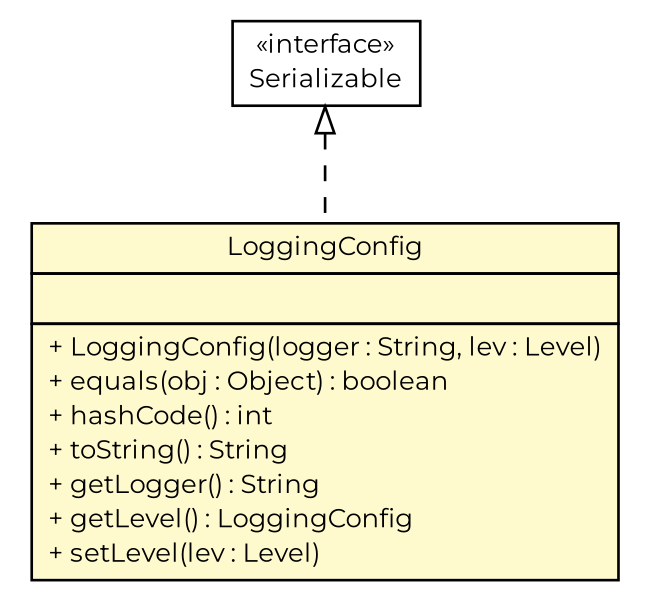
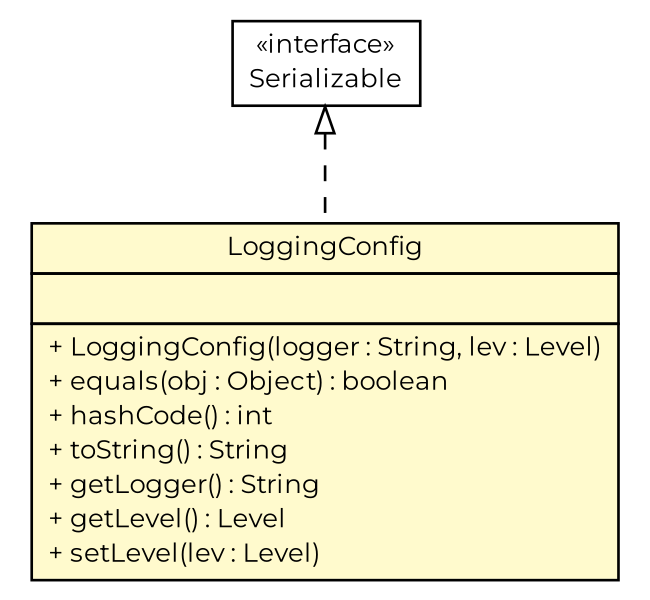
  digraph {
    nodesep=0.25
    ranksep=0.5
    fontname=Montserrat
    node [fontcolor=black fontname=Montserrat fontsize=10.0 shape=plaintext]
-   n1 [label=<<table title="sorcer.core.provider.logger.LoggingConfig" border="0" cellborder="1" cellspacing="0" cellpadding="2" port="p" bgcolor="lemonChiffon" href="./LoggingConfig.html"> 		<tr><td><table border="0" cellspacing="0" cellpadding="1"> <tr><td align="center" balign="center"> LoggingConfig </td></tr> 		</table></td></tr> 		<tr><td><table border="0" cellspacing="0" cellpadding="1"> <tr><td align="left" balign="left">  </td></tr> 		</table></td></tr> 		<tr><td><table border="0" cellspacing="0" cellpadding="1"> <tr><td align="left" balign="left"> + LoggingConfig(logger : String, lev : Level) </td></tr> <tr><td align="left" balign="left"> + equals(obj : Object) : boolean </td></tr> <tr><td align="left" balign="left"> + hashCode() : int </td></tr> <tr><td align="left" balign="left"> + toString() : String </td></tr> <tr><td align="left" balign="left"> + getLogger() : String </td></tr> <tr><td align="left" balign="left"> + getLevel() : LoggingConfig </td></tr> <tr><td align="left" balign="left"> + setLevel(lev : Level) </td></tr> 		</table></td></tr> 		</table>>]
+   n1 [label=<<table title="sorcer.core.provider.logger.LoggingConfig" border="0" cellborder="1" cellspacing="0" cellpadding="2" port="p" bgcolor="lemonChiffon" href="./LoggingConfig.html"> 		<tr><td><table border="0" cellspacing="0" cellpadding="1"> <tr><td align="center" balign="center"> LoggingConfig </td></tr> 		</table></td></tr> 		<tr><td><table border="0" cellspacing="0" cellpadding="1"> <tr><td align="left" balign="left">  </td></tr> 		</table></td></tr> 		<tr><td><table border="0" cellspacing="0" cellpadding="1"> <tr><td align="left" balign="left"> + LoggingConfig(logger : String, lev : Level) </td></tr> <tr><td align="left" balign="left"> + equals(obj : Object) : boolean </td></tr> <tr><td align="left" balign="left"> + hashCode() : int </td></tr> <tr><td align="left" balign="left"> + toString() : String </td></tr> <tr><td align="left" balign="left"> + getLogger() : String </td></tr> <tr><td align="left" balign="left"> + getLevel() : Level </td></tr> <tr><td align="left" balign="left"> + setLevel(lev : Level) </td></tr> 		</table></td></tr> 		</table>>]
    n2 [label=<<table title="java.io.Serializable" border="0" cellborder="1" cellspacing="0" cellpadding="2" port="p" href="http://docs.oracle.com/javase/7/docs/api/java/io/Serializable.html"> 		<tr><td><table border="0" cellspacing="0" cellpadding="1"> <tr><td align="center" balign="center"> &#171;interface&#187; </td></tr> <tr><td align="center" balign="center"> Serializable </td></tr> 		</table></td></tr> 		</table>>]
    n2 -> n1 [arrowtail=empty dir=back fontname=Montserrat fontsize=10 headport=p labelfontname=Helvetica labelfontsize=10 style=dashed tailport=p]
  }
